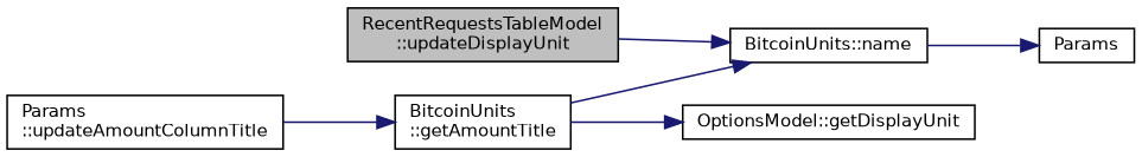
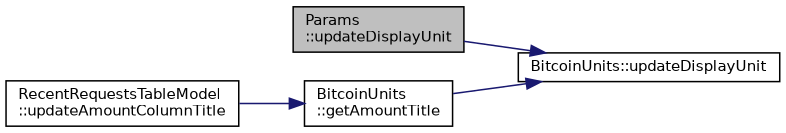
  digraph {
    fontname="DejaVu Sans"
    rankdir=LR
    node [color=black fillcolor=white fontname="DejaVu Sans" fontsize=10 shape=record style=filled]
    edge [color=midnightblue fontname="DejaVu Sans" fontsize=10 labelfontname=Helvetica labelfontsize=10 style=solid]
-   n1 [fillcolor=grey75 fontcolor=black height=0.2 label="RecentRequestsTableModel\l::updateDisplayUnit" width=0.4]
-   n2 [height=0.2 label="BitcoinUnits::name" width=0.4]
-   n3 [height=0.2 label="Params\l::updateAmountColumnTitle" width=0.4]
+   n1 [fillcolor=grey75 fontcolor=black height=0.2 label="Params\l::updateDisplayUnit" width=0.4]
+   n2 [height=0.2 label="BitcoinUnits::updateDisplayUnit" width=0.4]
+   n3 [height=0.2 label="RecentRequestsTableModel\l::updateAmountColumnTitle" width=0.4]
    n4 [height=0.2 label="BitcoinUnits\l::getAmountTitle" width=0.4]
-   n5 [height=0.2 label="OptionsModel::getDisplayUnit" width=0.4]
-   n6 [height=0.2 label=Params width=0.4]
    n1 -> n2
-   n2 -> n6
    n3 -> n4
    n4 -> n2
-   n4 -> n5
  }
